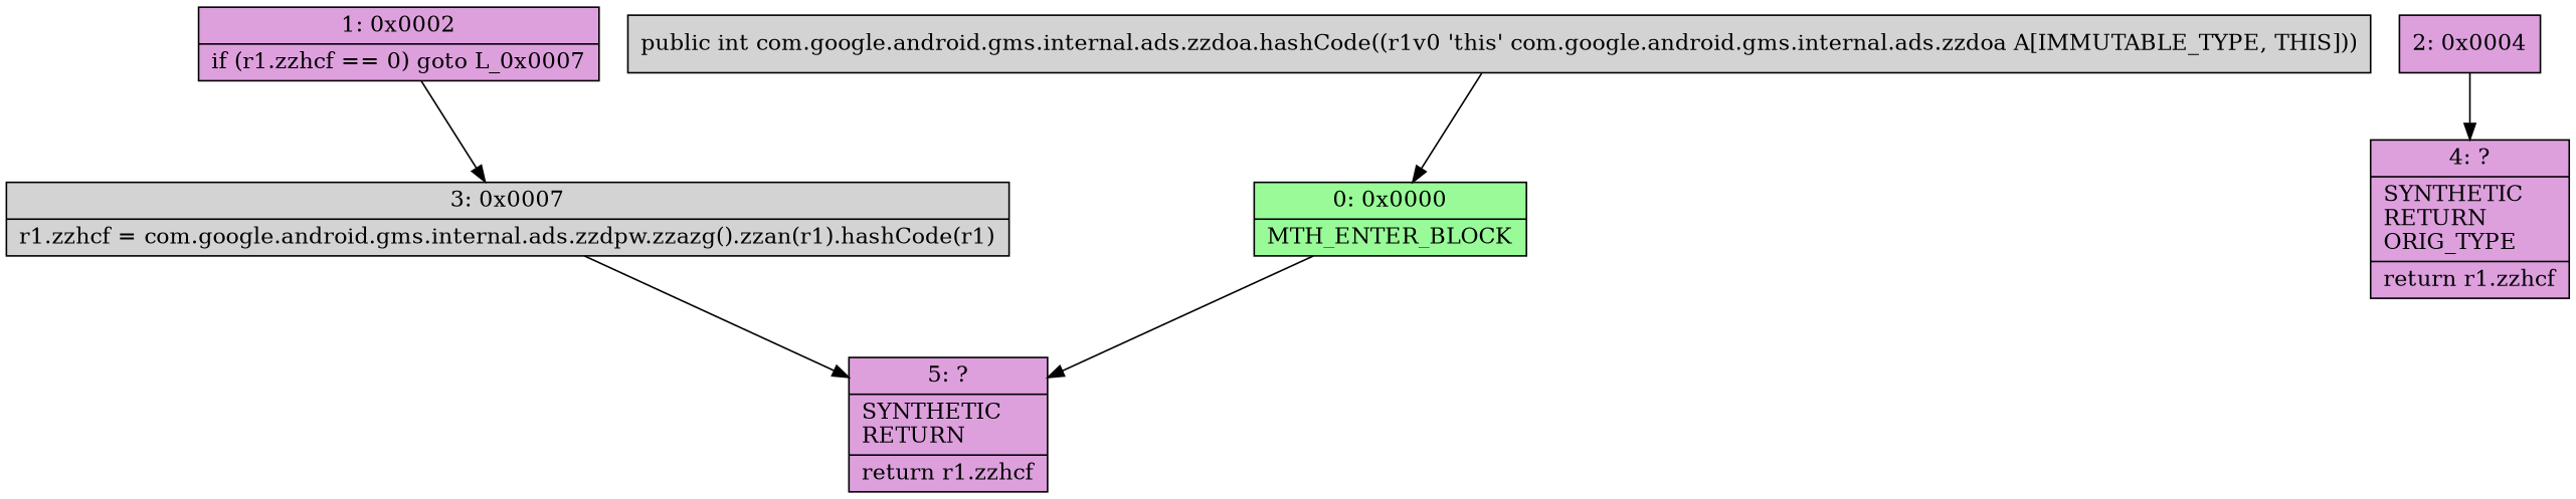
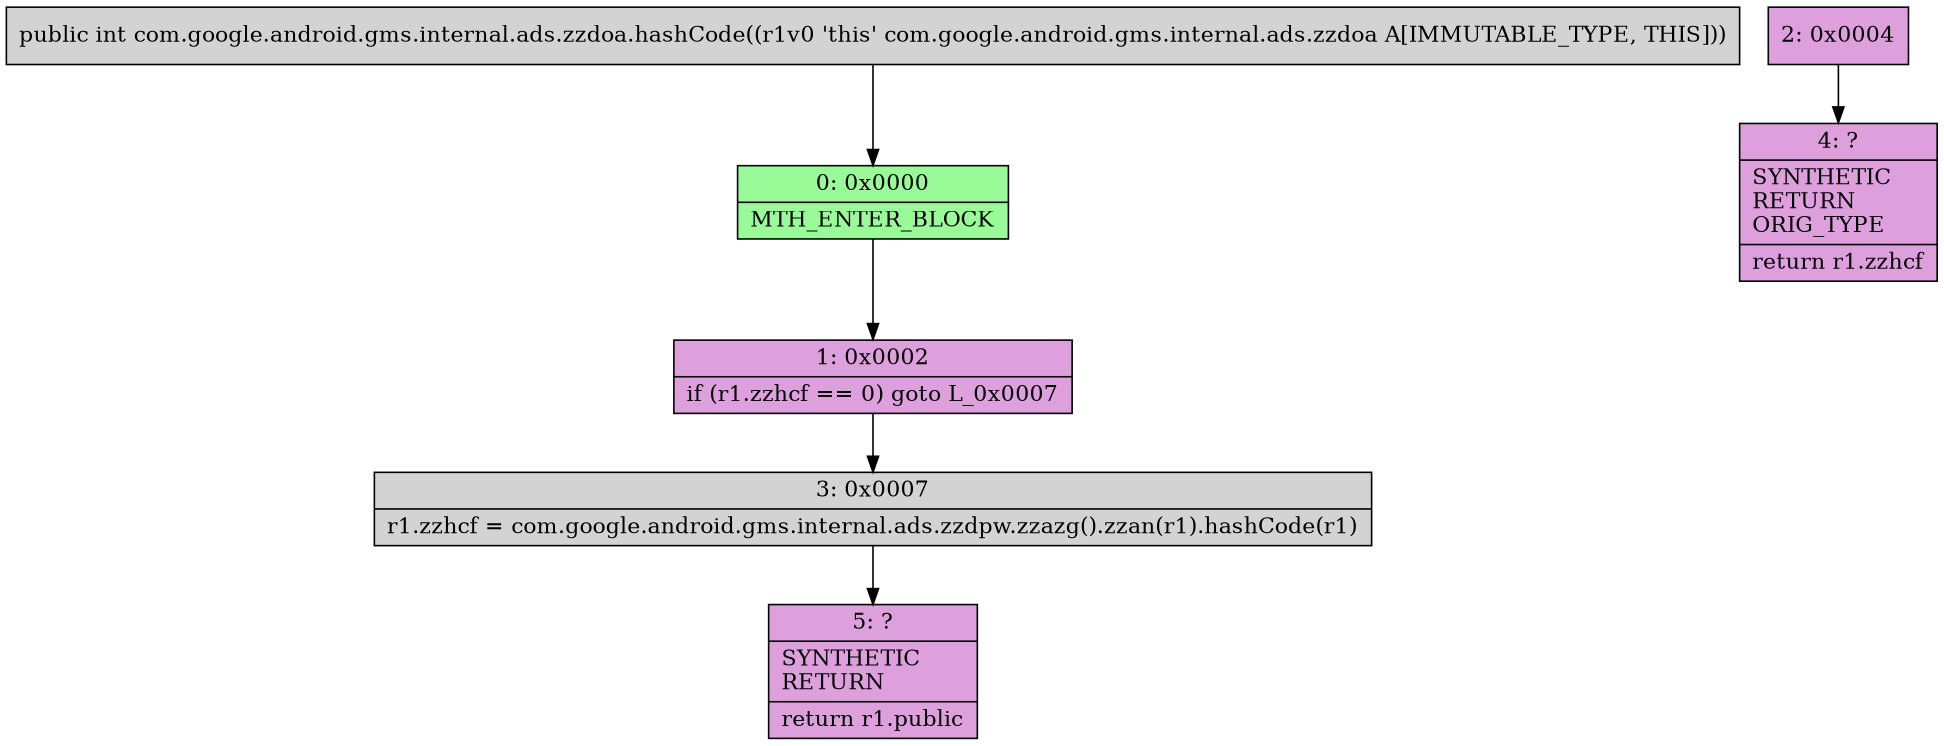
  digraph {
    node [fillcolor=plum shape=record style=filled]
    n1 [fillcolor=palegreen label="{0\:\ 0x0000|MTH_ENTER_BLOCK\l}"]
    n2 [label="{1\:\ 0x0002|if (r1.zzhcf == 0) goto L_0x0007\l}"]
    n3 [fillcolor=lightgrey label="{3\:\ 0x0007|r1.zzhcf = com.google.android.gms.internal.ads.zzdpw.zzazg().zzan(r1).hashCode(r1)\l}"]
    n4 [label="{2\:\ 0x0004}"]
    n5 [label="{4\:\ ?|SYNTHETIC\lRETURN\lORIG_TYPE\l|return r1.zzhcf\l}"]
-   n6 [label="{5\:\ ?|SYNTHETIC\lRETURN\l|return r1.zzhcf\l}"]
+   n6 [label="{5\:\ ?|SYNTHETIC\lRETURN\l|return r1.public\l}"]
    n7 [fillcolor=lightgrey label="{public int com.google.android.gms.internal.ads.zzdoa.hashCode((r1v0 'this' com.google.android.gms.internal.ads.zzdoa A[IMMUTABLE_TYPE, THIS])) }"]
-   n1 -> n6
+   n1 -> n2
    n2 -> n3
    n3 -> n6
    n4 -> n5
    n7 -> n1
  }
